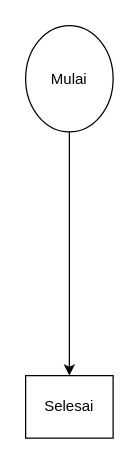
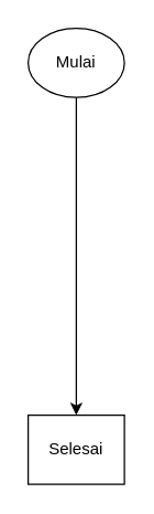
  <mxCell id="0" />
  <mxCell id="1" parent="0" />
  <mxCell id="2" style="edgeStyle=orthogonalEdgeStyle;rounded=0;orthogonalLoop=1;jettySize=auto;html=1;exitX=0.5;exitY=1;exitDx=0;exitDy=0;entryX=0.5;entryY=0;entryDx=0;entryDy=0;" edge="1" parent="1" source="3" target="4"><mxGeometry relative="1" as="geometry" /></mxCell>
- <mxCell id="3" value="Mulai" style="ellipse;whiteSpace=wrap;html=1;" parent="1" vertex="1"><mxGeometry x="20" y="20" width="70" height="85" as="geometry" /></mxCell>
+ <mxCell id="3" value="Mulai" style="ellipse;whiteSpace=wrap;html=1;" parent="1" vertex="1"><mxGeometry x="20" y="20" width="70" height="50" as="geometry" /></mxCell>
  <mxCell id="4" value="Selesai" style="whiteSpace=wrap;html=1;rounded=0;" parent="1" vertex="1"><mxGeometry x="20" y="300" width="70" height="50" as="geometry" /></mxCell>
